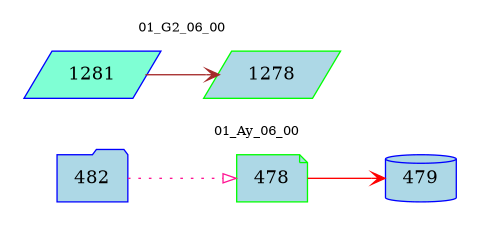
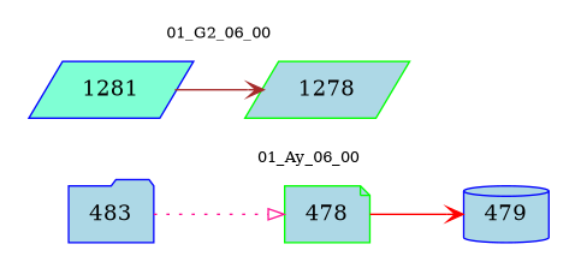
  digraph {
    rankdir=LR
    node [color=blue fillcolor=lightblue shape=parallelogram style=filled]
    edge [arrowhead=vee style=solid]
-   n1 [label=482 shape=folder]
+   n1 [label=483 shape=folder]
    n2 [color=green label=478 shape=note]
    n3 [label=479 shape=cylinder]
    n4 [fillcolor=aquamarine label=1281]
    n5 [color=green label=1278]
    subgraph cluster_1 {
      color=white
      fontsize=10
      label="01_Ay_06_00"
      n1
      n2
      n3
    }
    subgraph cluster_2 {
      color=white
      fontsize=10
      label="01_G2_06_00"
      n4
      n5
    }
    n1 -> n2 [arrowhead=onormal color=deeppink style=dotted]
    n2 -> n3 [color=red]
    n4 -> n5 [color=brown]
  }
